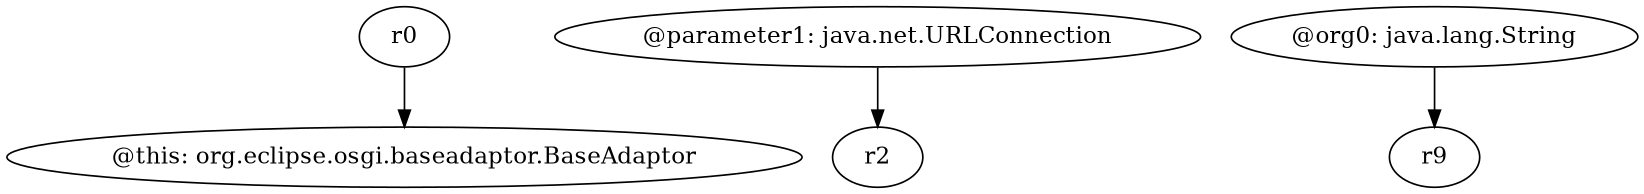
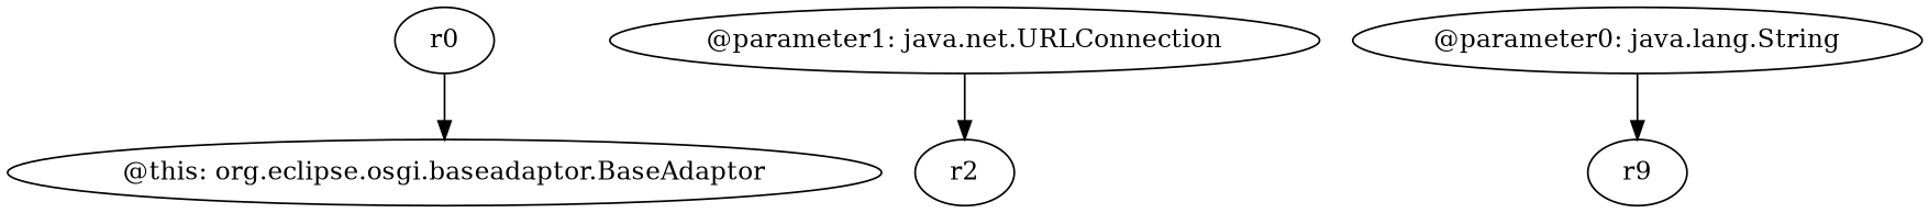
  digraph {
    n1 [label="@this: org.eclipse.osgi.baseadaptor.BaseAdaptor"]
    n2 [label=r0]
    n3 [label="@parameter1: java.net.URLConnection"]
    n4 [label=r2]
-   n5 [label="@org0: java.lang.String"]
+   n5 [label="@parameter0: java.lang.String"]
    n6 [label=r9]
    n2 -> n1
    n3 -> n4
    n5 -> n6
  }
